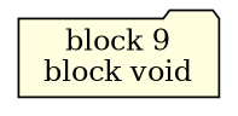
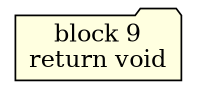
  digraph {
-   n1 [label="block 9\nblock void" shape=folder style=filled fillcolor=lightyellow]
+   n1 [label="block 9\nreturn void" shape=folder style=filled fillcolor=lightyellow]
  }
